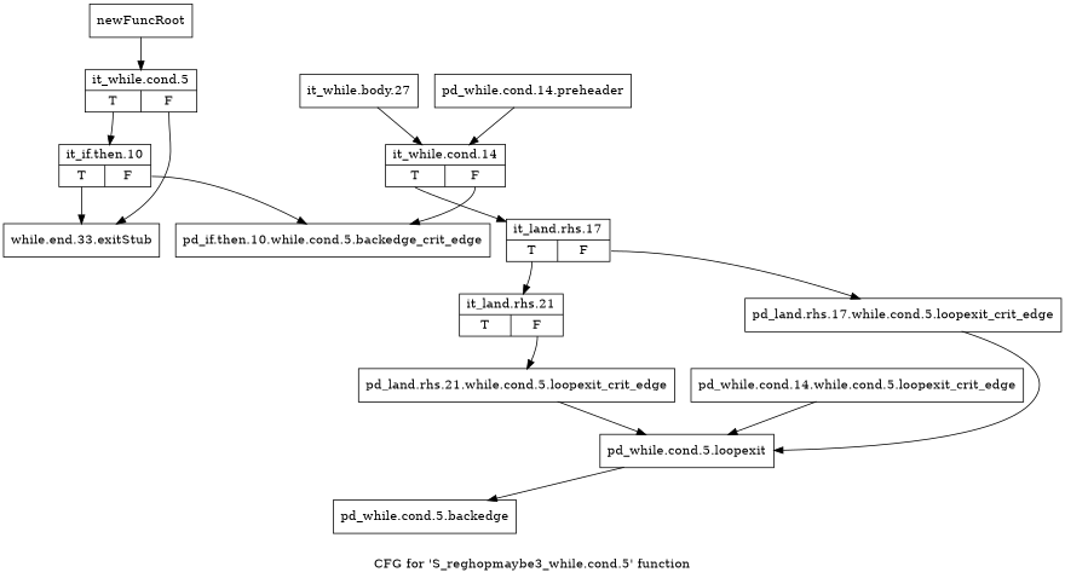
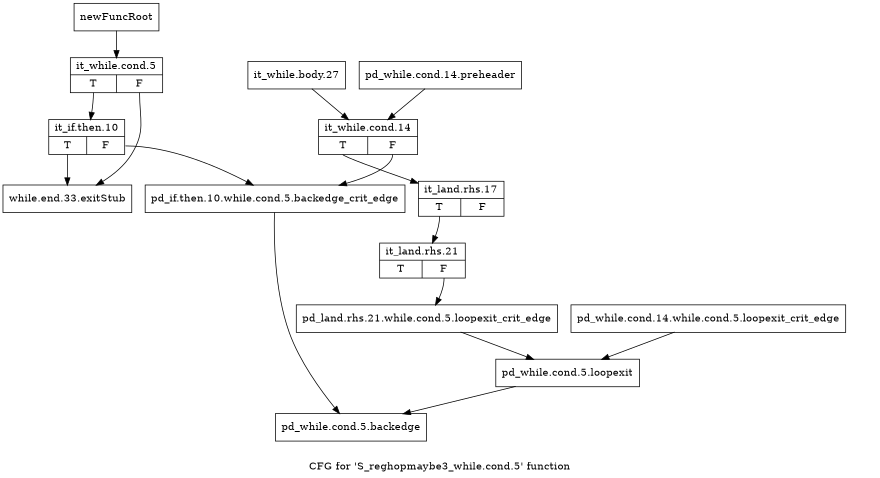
  digraph {
    label="CFG for 'S_reghopmaybe3_while.cond.5' function"
    node [shape=record]
    n1 [label="{newFuncRoot}"]
    n2 [label="{it_while.cond.5|{<s0>T|<s1>F}}"]
    n3 [label="{while.end.33.exitStub}"]
    n4 [label="{it_if.then.10|{<s0>T|<s1>F}}"]
    n5 [label="{pd_if.then.10.while.cond.5.backedge_crit_edge}"]
    n6 [label="{pd_while.cond.14.preheader}"]
    n7 [label="{it_while.cond.14|{<s0>T|<s1>F}}"]
    n8 [label="{pd_while.cond.5.backedge}"]
    n9 [label="{it_land.rhs.17|{<s0>T|<s1>F}}"]
    n10 [label="{it_land.rhs.21|{<s0>T|<s1>F}}"]
-   n11 [label="{pd_land.rhs.17.while.cond.5.loopexit_crit_edge}"]
    n12 [label="{pd_while.cond.14.while.cond.5.loopexit_crit_edge}"]
    n13 [label="{pd_while.cond.5.loopexit}"]
    n14 [label="{pd_land.rhs.21.while.cond.5.loopexit_crit_edge}"]
    n15 [label="{it_while.body.27}"]
    n1 -> n2
    n2 -> n3 [tailport=s1]
    n2 -> n4 [tailport=s0]
    n4 -> n3 [tailport=s0]
    n4 -> n5 [tailport=s1]
+   n5 -> n8
    n6 -> n7
    n7 -> n5 [tailport=s1]
    n7 -> n9 [tailport=s0]
    n9 -> n10 [tailport=s0]
-   n9 -> n11 [tailport=s1]
    n10 -> n14 [tailport=s1]
-   n11 -> n13
    n12 -> n13
    n13 -> n8
    n14 -> n13
    n15 -> n7
  }
